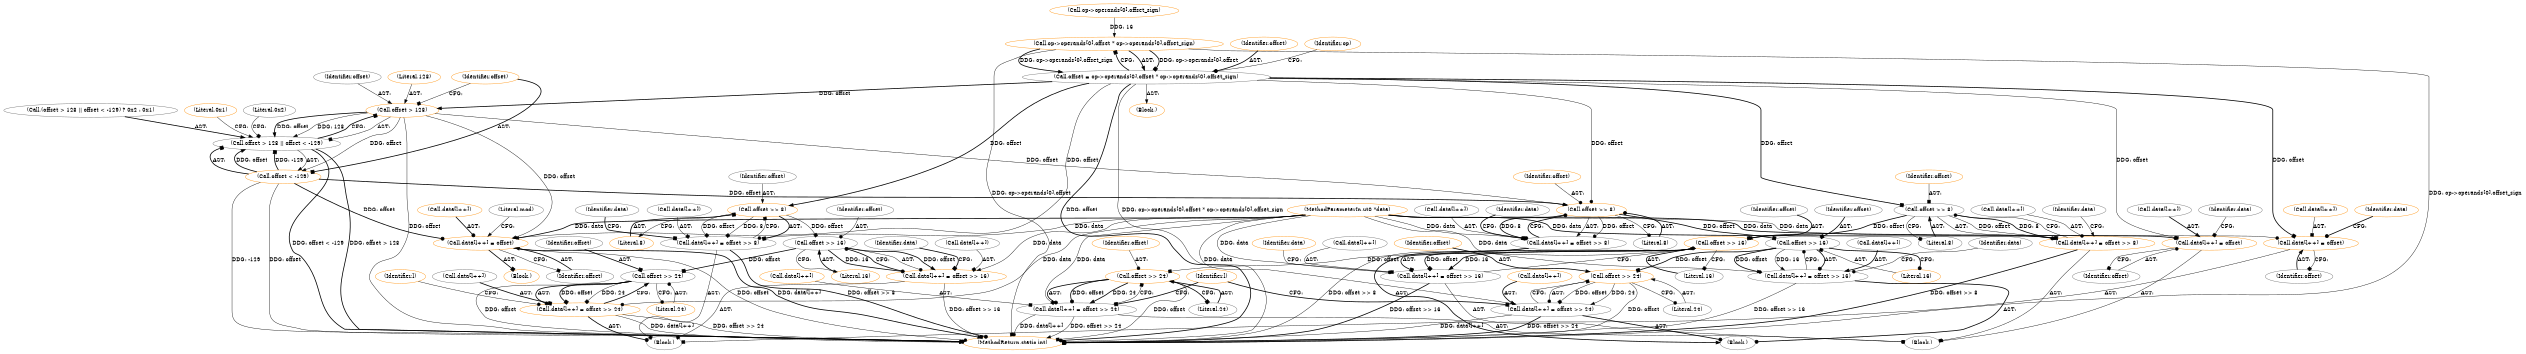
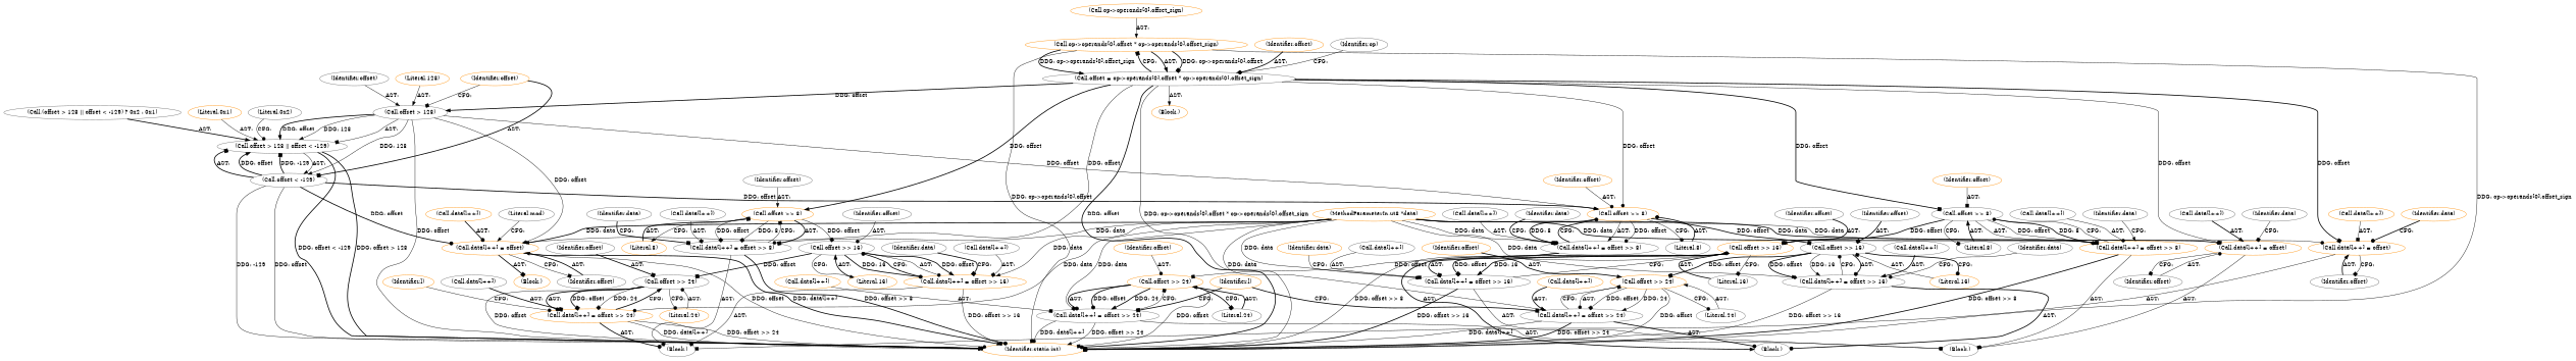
  digraph {
    node [color=gray40]
    edge [arrowhead=box style=solid]
    n1 [color=darkorange label="(Call,op->operands[0].offset * op->operands[0].offset_sign)"]
    n2 [label="(Call,offset = op->operands[0].offset * op->operands[0].offset_sign)"]
-   n3 [color=darkorange label="(MethodReturn,static int)"]
+   n3 [color=darkorange label="(Identifier,static int)"]
    n4 [color=darkorange label="(Call,data[l++] = offset)"]
    n5 [color=darkorange label="(Call,offset >> 8)"]
    n6 [color=darkorange label="(Call,data[l++] = offset)"]
    n7 [label="(Call,offset >> 8)"]
-   n8 [color=darkorange label="(Call,offset > 128)"]
+   n8 [label="(Call,offset > 128)"]
    n9 [color=darkorange label="(Call,data[l++] = offset)"]
    n10 [color=darkorange label="(Call,offset >> 8)"]
    n11 [color=darkorange label="(Block,)"]
    n12 [color=darkorange label="(Call,op->operands[0].offset_sign)"]
    n13 [label="(Block,)"]
    n14 [label="(Identifier,offset)"]
    n15 [label="(Call,data[l++] = offset >> 8)"]
    n16 [label="(Call,offset >> 16)"]
    n17 [color=darkorange label="(Literal,8)"]
    n18 [label="(Identifier,offset)"]
    n19 [label="(Block,)"]
    n20 [color=darkorange label="(Call,data[l++] = offset >> 8)"]
    n21 [color=darkorange label="(Call,offset >> 16)"]
    n22 [label="(Literal,8)"]
    n23 [label="(Call,offset > 128 || offset < -129)"]
-   n24 [color=darkorange label="(Call,offset < -129)"]
+   n24 [label="(Call,offset < -129)"]
    n25 [color=darkorange label="(Block,)"]
    n26 [label="(Identifier,offset)"]
    n27 [label="(Call,data[l++] = offset >> 8)"]
    n28 [label="(Call,offset >> 16)"]
    n29 [label="(Literal,8)"]
    n30 [color=darkorange label="(Call,data[l++] = offset >> 16)"]
    n31 [label="(Call,offset >> 24)"]
    n32 [color=darkorange label="(Literal,16)"]
    n33 [color=darkorange label="(Call,data[l++] = offset >> 24)"]
    n34 [color=darkorange label="(Literal,24)"]
    n35 [label="(Call,data[l++] = offset >> 16)"]
    n36 [color=darkorange label="(Call,offset >> 24)"]
    n37 [label="(Literal,16)"]
    n38 [label="(Call,data[l++] = offset >> 24)"]
    n39 [label="(Literal,24)"]
    n40 [color=darkorange label="(Literal,128)"]
    n41 [label="(Call,(offset > 128 || offset < -129) ? 0x2 : 0x1)"]
    n42 [label="(Block,)"]
    n43 [label="(Call,data[l++] = offset >> 16)"]
    n44 [color=darkorange label="(Call,offset >> 24)"]
    n45 [color=darkorange label="(Literal,16)"]
    n46 [label="(Call,data[l++] = offset >> 24)"]
    n47 [label="(Literal,24)"]
    n48 [color=darkorange label="(Literal,0x1)"]
    n49 [label="(Call,data[l++])"]
    n50 [label="(Call,data[l++])"]
    n51 [label="(Identifier,data)"]
    n52 [label="(Call,data[l++])"]
    n53 [label="(Call,data[l++])"]
    n54 [label="(Call,data[l++])"]
    n55 [label="(Identifier,data)"]
    n56 [color=darkorange label="(Identifier,l)"]
    n57 [label="(Identifier,offset)"]
    n58 [label="(Call,data[l++])"]
    n59 [color=darkorange label="(Identifier,offset)"]
    n60 [color=darkorange label="(Identifier,offset)"]
-   n61 [color=darkorange label="(Identifier,op)"]
+   n61 [label="(Identifier,op)"]
    n62 [label="(Identifier,offset)"]
    n63 [color=darkorange label="(Call,data[l++])"]
    n64 [color=darkorange label="(Call,data[l++])"]
    n65 [color=darkorange label="(Identifier,data)"]
    n66 [label="(Literal,mod)"]
    n67 [color=darkorange label="(Call,data[l++])"]
    n68 [label="(Literal,0x2)"]
    n69 [label="(Identifier,data)"]
    n70 [label="(Identifier,offset)"]
    n71 [label="(Identifier,data)"]
    n72 [label="(Identifier,offset)"]
    n73 [color=darkorange label="(Call,data[l++])"]
-   n74 [color=darkorange label="(MethodParameterIn,ut0 *data)"]
+   n74 [color=darkorange label="(MethodParameterIn,ut8 *data)"]
    n75 [label="(Identifier,data)"]
    n76 [label="(Identifier,offset)"]
    n77 [label="(Identifier,data)"]
    n78 [color=darkorange label="(Identifier,offset)"]
    n79 [label="(Identifier,offset)"]
    n80 [color=darkorange label="(Identifier,offset)"]
    n81 [color=darkorange label="(Identifier,data)"]
    n82 [label="(Call,data[l++])"]
    n83 [color=darkorange label="(Identifier,l)"]
    n84 [color=darkorange label="(Identifier,offset)"]
    n85 [label="(Call,data[l++])"]
    n86 [color=darkorange label="(Identifier,offset)"]
    n1 -> n2 [arrowhead=normal label="AST: " style=bold]
    n1 -> n2 [label="DDG: op->operands[0].offset" style=bold]
    n1 -> n2 [arrowhead=normal label="DDG: op->operands[0].offset_sign" style=bold]
    n1 -> n3 [label="DDG: op->operands[0].offset"]
    n1 -> n3 [arrowhead=normal label="DDG: op->operands[0].offset_sign"]
    n2 -> n1 [label="CFG: " style=bold]
    n2 -> n3 [arrowhead=normal label="DDG: op->operands[0].offset * op->operands[0].offset_sign"]
    n2 -> n3 [arrowhead=dot label="DDG: offset" style=bold]
    n2 -> n4 [label="DDG: offset" style=bold]
    n2 -> n5 [arrowhead=normal label="DDG: offset" style=bold]
    n2 -> n6 [label="DDG: offset"]
    n2 -> n7 [label="DDG: offset" style=bold]
    n2 -> n8 [arrowhead=normal label="DDG: offset" style=bold]
    n2 -> n9 [arrowhead=normal label="DDG: offset"]
    n2 -> n10 [arrowhead=dot label="DDG: offset"]
    n2 -> n11 [arrowhead=normal label="AST: "]
    n4 -> n13 [label="AST: "]
    n4 -> n14 [label="CFG: "]
    n5 -> n15 [label="AST: " style=bold]
    n5 -> n15 [label="DDG: offset"]
    n5 -> n15 [label="DDG: 8"]
    n5 -> n16 [label="DDG: offset"]
    n5 -> n17 [arrowhead=normal label="CFG: "]
    n6 -> n18 [label="CFG: "]
    n6 -> n19 [arrowhead=normal label="AST: "]
    n7 -> n20 [arrowhead=normal label="AST: "]
    n7 -> n20 [arrowhead=dot label="DDG: offset"]
    n7 -> n20 [arrowhead=dot label="DDG: 8" style=bold]
    n7 -> n21 [label="DDG: offset" style=bold]
    n7 -> n22 [label="CFG: "]
    n8 -> n3 [label="DDG: offset"]
    n8 -> n9 [arrowhead=normal label="DDG: offset"]
    n8 -> n10 [arrowhead=normal label="DDG: offset"]
    n8 -> n23 [label="AST: "]
    n8 -> n23 [arrowhead=normal label="DDG: offset" style=bold]
    n8 -> n23 [arrowhead=normal label="DDG: 128"]
-   n8 -> n24 [arrowhead=normal label="DDG: offset"]
+   n8 -> n24 [arrowhead=normal label="DDG: 128"]
    n9 -> n3 [arrowhead=normal label="DDG: data[l++]" style=bold]
    n9 -> n3 [arrowhead=dot label="DDG: offset"]
    n9 -> n25 [label="AST: " style=bold]
    n9 -> n26 [label="CFG: "]
    n10 -> n27 [arrowhead=normal label="AST: "]
    n10 -> n27 [arrowhead=dot label="DDG: offset"]
    n10 -> n27 [label="DDG: 8" style=bold]
    n10 -> n28 [label="DDG: offset" style=bold]
    n10 -> n29 [arrowhead=dot label="CFG: "]
-   n12 -> n1 [arrowhead=normal label="DDG: 16"]
+   n12 -> n1 [arrowhead=normal label="AST: "]
    n14 -> n4 [arrowhead=normal label="AST: " style=bold]
    n15 -> n3 [arrowhead=dot label="DDG: offset >> 8" style=bold]
    n15 -> n5 [label="CFG: "]
    n15 -> n13 [label="AST: "]
    n16 -> n30 [arrowhead=dot label="AST: "]
    n16 -> n30 [arrowhead=normal label="DDG: offset" style=bold]
    n16 -> n30 [arrowhead=dot label="DDG: 16" style=bold]
    n16 -> n31 [label="DDG: offset" style=bold]
    n16 -> n32 [arrowhead=normal label="CFG: "]
    n17 -> n5 [label="AST: " style=bold]
    n18 -> n6 [arrowhead=dot label="AST: "]
    n20 -> n3 [label="DDG: offset >> 8" style=bold]
    n20 -> n7 [arrowhead=dot label="CFG: "]
    n20 -> n19 [label="AST: "]
    n21 -> n35 [label="AST: " style=bold]
    n21 -> n35 [label="DDG: offset" style=bold]
    n21 -> n35 [arrowhead=normal label="DDG: 16" style=bold]
    n21 -> n36 [label="DDG: offset"]
    n21 -> n37 [label="CFG: "]
    n22 -> n7 [arrowhead=normal label="AST: " style=bold]
    n23 -> n3 [arrowhead=normal label="DDG: offset < -129" style=bold]
    n23 -> n3 [arrowhead=normal label="DDG: offset > 128" style=bold]
-   n23 -> n8 [label="CFG: " style=bold]
    n23 -> n24 [arrowhead=normal label="AST: "]
    n24 -> n3 [arrowhead=dot label="DDG: -129"]
    n24 -> n3 [arrowhead=dot label="DDG: offset"]
    n24 -> n9 [arrowhead=dot label="DDG: offset" style=bold]
    n24 -> n10 [arrowhead=normal label="DDG: offset" style=bold]
    n24 -> n23 [label="AST: " style=bold]
    n24 -> n23 [arrowhead=normal label="DDG: offset" style=bold]
    n24 -> n23 [label="DDG: -129" style=bold]
    n26 -> n9 [arrowhead=normal label="AST: " style=bold]
    n27 -> n3 [label="DDG: offset >> 8"]
    n27 -> n10 [arrowhead=dot label="CFG: " style=bold]
    n27 -> n42 [arrowhead=normal label="AST: " style=bold]
    n28 -> n43 [arrowhead=dot label="AST: " style=bold]
    n28 -> n43 [arrowhead=normal label="DDG: offset" style=bold]
    n28 -> n43 [arrowhead=normal label="DDG: 16"]
    n28 -> n44 [label="DDG: offset" style=bold]
    n28 -> n45 [arrowhead=dot label="CFG: " style=bold]
    n29 -> n10 [arrowhead=dot label="AST: " style=bold]
    n30 -> n3 [label="DDG: offset >> 16"]
    n30 -> n13 [label="AST: "]
    n30 -> n16 [arrowhead=dot label="CFG: " style=bold]
    n31 -> n3 [arrowhead=normal label="DDG: offset"]
    n31 -> n33 [arrowhead=dot label="AST: " style=bold]
    n31 -> n33 [label="DDG: offset" style=bold]
    n31 -> n33 [label="DDG: 24"]
    n31 -> n34 [arrowhead=dot label="CFG: "]
    n32 -> n16 [arrowhead=normal label="AST: " style=bold]
    n33 -> n3 [arrowhead=normal label="DDG: offset >> 24"]
    n33 -> n3 [arrowhead=normal label="DDG: data[l++]"]
    n33 -> n13 [arrowhead=dot label="AST: " style=bold]
    n33 -> n31 [arrowhead=normal label="CFG: " style=bold]
    n34 -> n31 [arrowhead=dot label="AST: "]
    n35 -> n3 [arrowhead=dot label="DDG: offset >> 16" style=bold]
    n35 -> n19 [arrowhead=dot label="AST: "]
    n35 -> n21 [arrowhead=normal label="CFG: "]
    n36 -> n3 [label="DDG: offset"]
    n36 -> n38 [arrowhead=dot label="AST: " style=bold]
    n36 -> n38 [arrowhead=dot label="DDG: offset" style=bold]
    n36 -> n38 [arrowhead=normal label="DDG: 24" style=bold]
    n36 -> n39 [label="CFG: " style=bold]
    n37 -> n21 [arrowhead=dot label="AST: " style=bold]
    n38 -> n3 [arrowhead=normal label="DDG: offset >> 24"]
    n38 -> n3 [arrowhead=dot label="DDG: data[l++]"]
    n38 -> n19 [label="AST: "]
    n38 -> n36 [label="CFG: "]
    n39 -> n36 [arrowhead=normal label="AST: " style=bold]
    n40 -> n8 [arrowhead=normal label="AST: "]
    n41 -> n23 [arrowhead=normal label="AST: " style=bold]
    n43 -> n3 [label="DDG: offset >> 16"]
    n43 -> n28 [arrowhead=dot label="CFG: "]
    n43 -> n42 [arrowhead=dot label="AST: " style=bold]
    n44 -> n3 [label="DDG: offset"]
    n44 -> n46 [arrowhead=dot label="AST: "]
    n44 -> n46 [label="DDG: offset"]
    n44 -> n46 [arrowhead=normal label="DDG: 24"]
    n44 -> n47 [arrowhead=dot label="CFG: "]
    n45 -> n28 [label="AST: "]
    n46 -> n3 [arrowhead=dot label="DDG: offset >> 24" style=bold]
    n46 -> n3 [arrowhead=dot label="DDG: data[l++]"]
    n46 -> n42 [arrowhead=dot label="AST: " style=bold]
    n46 -> n44 [label="CFG: "]
    n47 -> n44 [arrowhead=normal label="AST: "]
-   n48 -> n23 [arrowhead=normal label="CFG: "]
+   n48 -> n23 [arrowhead=normal label="AST: "]
    n49 -> n6 [arrowhead=normal label="AST: " style=bold]
    n50 -> n43 [arrowhead=normal label="AST: " style=bold]
    n51 -> n30 [label="CFG: " style=bold]
    n52 -> n15 [label="AST: "]
    n53 -> n20 [arrowhead=dot label="AST: "]
    n54 -> n33 [label="AST: " style=bold]
    n55 -> n6 [label="CFG: "]
    n56 -> n38 [label="CFG: " style=bold]
    n56 -> n46 [label="CFG: " style=bold]
    n57 -> n21 [arrowhead=normal label="AST: " style=bold]
    n58 -> n27 [arrowhead=dot label="AST: "]
    n59 -> n7 [label="AST: "]
    n60 -> n2 [arrowhead=dot label="AST: " style=bold]
    n61 -> n2 [arrowhead=normal label="CFG: "]
    n62 -> n5 [arrowhead=normal label="AST: "]
    n63 -> n38 [label="AST: "]
    n64 -> n9 [arrowhead=dot label="AST: " style=bold]
    n65 -> n35 [arrowhead=dot label="CFG: "]
    n66 -> n9 [arrowhead=normal label="CFG: "]
    n67 -> n46 [arrowhead=normal label="AST: " style=bold]
-   n68 -> n23 [label="CFG: "]
+   n68 -> n23 [arrowhead=dot label="CFG: "]
    n69 -> n43 [arrowhead=dot label="CFG: "]
    n70 -> n31 [label="AST: " style=bold]
    n71 -> n15 [label="CFG: " style=bold]
    n72 -> n8 [arrowhead=normal label="AST: "]
    n73 -> n4 [label="AST: "]
    n74 -> n4 [arrowhead=dot label="DDG: data"]
    n74 -> n6 [arrowhead=dot label="DDG: data" style=bold]
    n74 -> n9 [arrowhead=normal label="DDG: data" style=bold]
    n74 -> n15 [arrowhead=dot label="DDG: data"]
    n74 -> n20 [label="DDG: data" style=bold]
    n74 -> n27 [label="DDG: data"]
    n74 -> n30 [arrowhead=normal label="DDG: data"]
    n74 -> n33 [arrowhead=dot label="DDG: data"]
    n74 -> n35 [arrowhead=normal label="DDG: data"]
    n74 -> n38 [label="DDG: data"]
    n74 -> n43 [arrowhead=dot label="DDG: data"]
    n74 -> n46 [arrowhead=normal label="DDG: data"]
    n75 -> n27 [arrowhead=normal label="CFG: " style=bold]
    n76 -> n28 [label="AST: " style=bold]
    n77 -> n20 [arrowhead=normal label="CFG: "]
    n78 -> n8 [label="CFG: "]
    n78 -> n24 [label="AST: " style=bold]
    n79 -> n16 [arrowhead=dot label="AST: "]
    n80 -> n44 [arrowhead=normal label="AST: " style=bold]
    n81 -> n4 [arrowhead=dot label="CFG: " style=bold]
    n82 -> n30 [label="AST: "]
    n83 -> n33 [arrowhead=dot label="CFG: "]
    n84 -> n36 [arrowhead=dot label="AST: "]
    n85 -> n35 [label="AST: "]
    n86 -> n10 [arrowhead=dot label="AST: "]
  }
